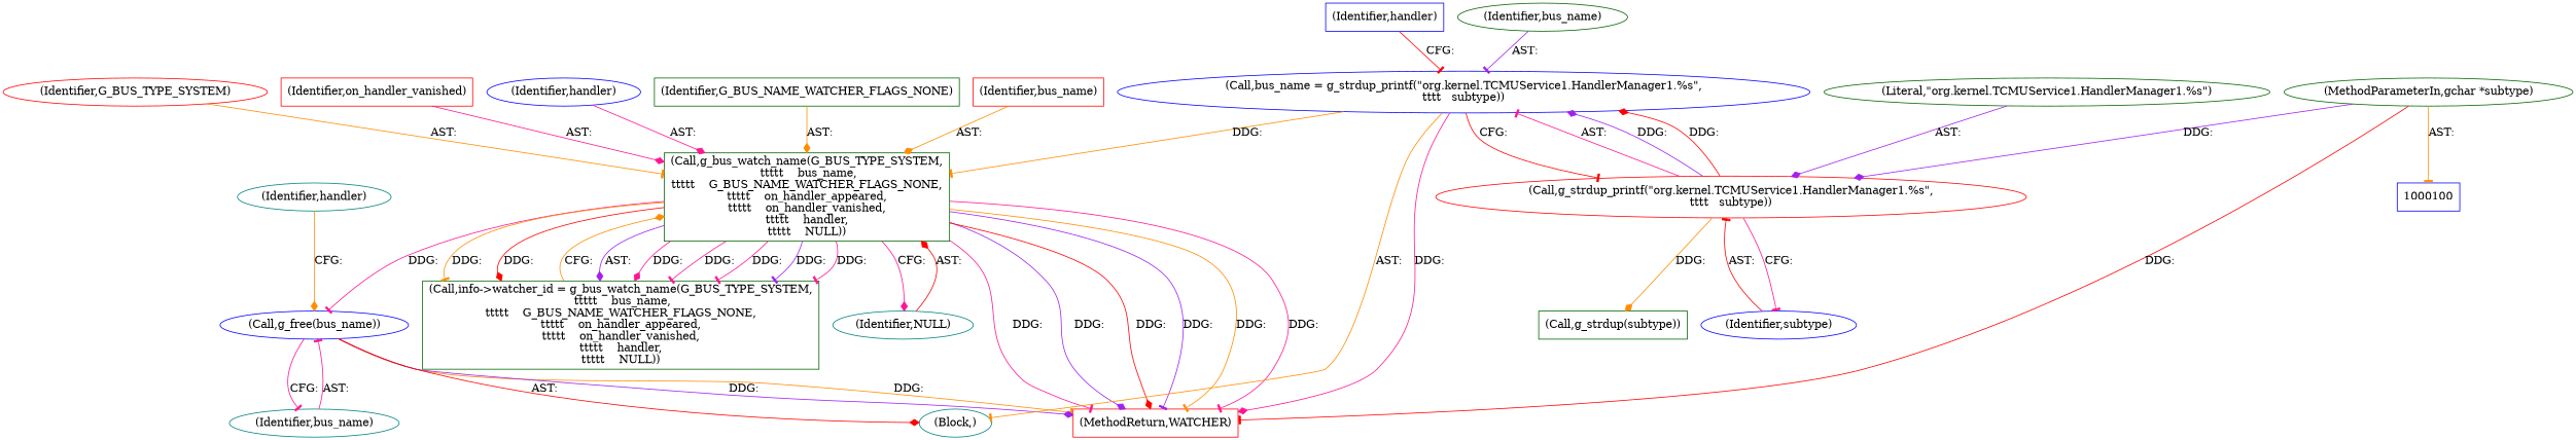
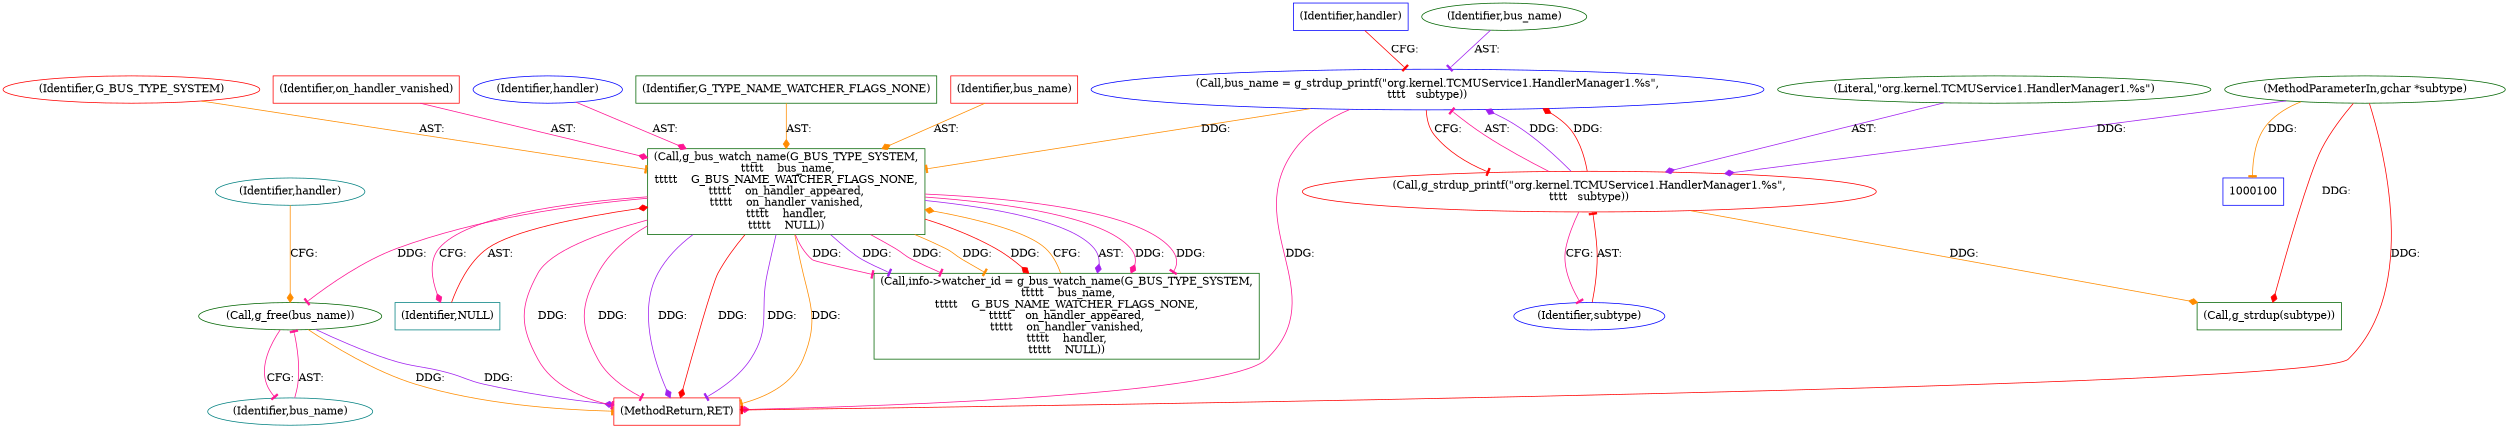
  digraph {
    node [color=darkgreen shape=ellipse]
    edge [arrowhead=tee color=deeppink]
-   n1 [color=blue label="(Call,g_free(bus_name))"]
-   n2 [color=red label="(MethodReturn,WATCHER)" shape=box]
+   n1 [label="(Call,g_free(bus_name))"]
+   n2 [color=red label="(MethodReturn,RET)" shape=box]
    n3 [color=teal label="(Identifier,bus_name)"]
-   n4 [color=teal label="(Block,)"]
    n5 [label="(Call,g_bus_watch_name(G_BUS_TYPE_SYSTEM,\n \t\t\t\t\t    bus_name,\n\t\t\t\t\t    G_BUS_NAME_WATCHER_FLAGS_NONE,\n\t\t\t\t\t    on_handler_appeared,\n\t\t\t\t\t    on_handler_vanished,\n\t\t\t\t\t    handler,\n\t\t\t\t\t    NULL))" shape=box]
    n6 [label="(Call,info->watcher_id = g_bus_watch_name(G_BUS_TYPE_SYSTEM,\n \t\t\t\t\t    bus_name,\n\t\t\t\t\t    G_BUS_NAME_WATCHER_FLAGS_NONE,\n\t\t\t\t\t    on_handler_appeared,\n\t\t\t\t\t    on_handler_vanished,\n\t\t\t\t\t    handler,\n\t\t\t\t\t    NULL))" shape=box]
-   n7 [color=teal label="(Identifier,NULL)"]
+   n7 [color=teal label="(Identifier,NULL)" shape=box]
    n8 [color=blue label="(Call,bus_name = g_strdup_printf(\"org.kernel.TCMUService1.HandlerManager1.%s\",\n\t\t\t\t   subtype))"]
    n9 [color=red label="(Call,g_strdup_printf(\"org.kernel.TCMUService1.HandlerManager1.%s\",\n\t\t\t\t   subtype))"]
    n10 [color=blue label="(Identifier,subtype)"]
    n11 [label="(Call,g_strdup(subtype))" shape=box]
    n12 [label="(MethodParameterIn,gchar *subtype)"]
    1000100 [color=blue shape=box]
    n14 [color=red label="(Identifier,on_handler_vanished)" shape=box]
    n15 [color=blue label="(Identifier,handler)"]
    n16 [label="(Literal,\"org.kernel.TCMUService1.HandlerManager1.%s\")"]
    n17 [color=blue label="(Identifier,handler)" shape=box]
    n18 [label="(Identifier,bus_name)"]
-   n19 [label="(Identifier,G_BUS_NAME_WATCHER_FLAGS_NONE)" shape=box]
+   n19 [label="(Identifier,G_TYPE_NAME_WATCHER_FLAGS_NONE)" shape=box]
    n20 [color=red label="(Identifier,bus_name)" shape=box]
    n21 [color=teal label="(Identifier,handler)"]
    n22 [color=red label="(Identifier,G_BUS_TYPE_SYSTEM)"]
    n1 -> n2 [color=darkorange label="DDG: "]
    n1 -> n2 [arrowhead=diamond color=purple label="DDG: "]
    n1 -> n3 [label="CFG: "]
-   n1 -> n4 [arrowhead=diamond color=red label="AST: "]
    n3 -> n1 [label="AST: "]
    n5 -> n1 [label="DDG: "]
    n5 -> n2 [color=darkorange label="DDG: "]
    n5 -> n2 [label="DDG: "]
    n5 -> n2 [label="DDG: "]
    n5 -> n2 [arrowhead=diamond color=purple label="DDG: "]
    n5 -> n2 [arrowhead=diamond color=red label="DDG: "]
    n5 -> n2 [color=purple label="DDG: "]
    n5 -> n6 [arrowhead=diamond color=purple label="AST: "]
    n5 -> n6 [arrowhead=diamond label="DDG: "]
    n5 -> n6 [label="DDG: "]
    n5 -> n6 [label="DDG: "]
    n5 -> n6 [color=purple label="DDG: "]
    n5 -> n6 [label="DDG: "]
    n5 -> n6 [color=darkorange label="DDG: "]
    n5 -> n6 [arrowhead=diamond color=red label="DDG: "]
    n5 -> n7 [arrowhead=diamond label="CFG: "]
    n6 -> n5 [arrowhead=diamond color=darkorange label="CFG: "]
    n7 -> n5 [arrowhead=diamond color=red label="AST: "]
    n8 -> n2 [arrowhead=diamond label="DDG: "]
-   n8 -> n4 [color=darkorange label="AST: "]
    n8 -> n5 [color=darkorange label="DDG: "]
    n8 -> n9 [color=red label="CFG: "]
    n9 -> n8 [label="AST: "]
    n9 -> n8 [arrowhead=diamond color=purple label="DDG: "]
    n9 -> n8 [arrowhead=diamond color=red label="DDG: "]
    n9 -> n10 [label="CFG: "]
    n9 -> n11 [arrowhead=diamond color=darkorange label="DDG: "]
    n10 -> n9 [color=red label="AST: "]
    n12 -> n2 [color=red label="DDG: "]
    n12 -> n9 [arrowhead=diamond color=purple label="DDG: "]
-   n12 -> 1000100 [color=darkorange label="AST: "]
+   n12 -> n11 [arrowhead=diamond color=red label="DDG: "]
+   n12 -> 1000100 [color=darkorange label="DDG: "]
    n14 -> n5 [arrowhead=diamond label="AST: "]
    n15 -> n5 [arrowhead=diamond label="AST: "]
    n16 -> n9 [arrowhead=diamond color=purple label="AST: "]
    n17 -> n8 [color=red label="CFG: "]
    n18 -> n8 [color=purple label="AST: "]
    n19 -> n5 [arrowhead=diamond color=darkorange label="AST: "]
    n20 -> n5 [arrowhead=diamond color=darkorange label="AST: "]
    n21 -> n1 [arrowhead=diamond color=darkorange label="CFG: "]
    n22 -> n5 [color=darkorange label="AST: "]
  }
